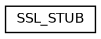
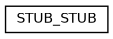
  digraph {
    rankdir=LR
-   n1 [color=black fillcolor=white fontname=Helvetica fontsize=10 height=0.2 label=SSL_STUB shape=record style=filled width=0.4]
+   n1 [color=black fillcolor=white fontname=Helvetica fontsize=10 height=0.2 label=STUB_STUB shape=record style=filled width=0.4]
  }
